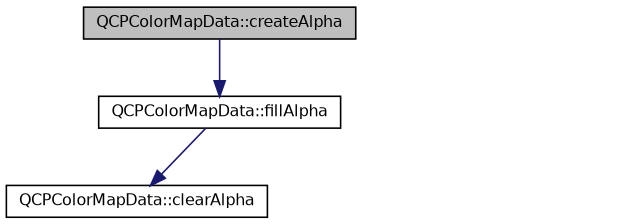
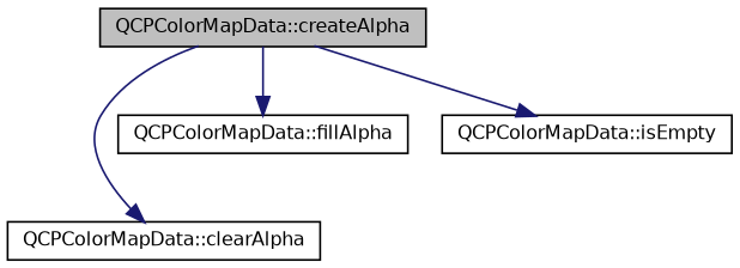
  digraph {
    rankdir=TB
    node [color=black fillcolor=white fontname=Helvetica fontsize=10 shape=record style=filled]
    edge [color=midnightblue fontname=Helvetica fontsize=10 labelfontname=Helvetica labelfontsize=10 style=solid]
    n1 [fillcolor=grey75 fontcolor=black height=0.2 label="QCPColorMapData::createAlpha" width=0.4]
    n2 [height=0.2 label="QCPColorMapData::clearAlpha" width=0.4]
    n3 [height=0.2 label="QCPColorMapData::fillAlpha" width=0.4]
-   n3 -> n2
+   n4 [height=0.2 label="QCPColorMapData::isEmpty" width=0.4]
+   n1 -> n2
    n1 -> n3
+   n1 -> n4
  }
